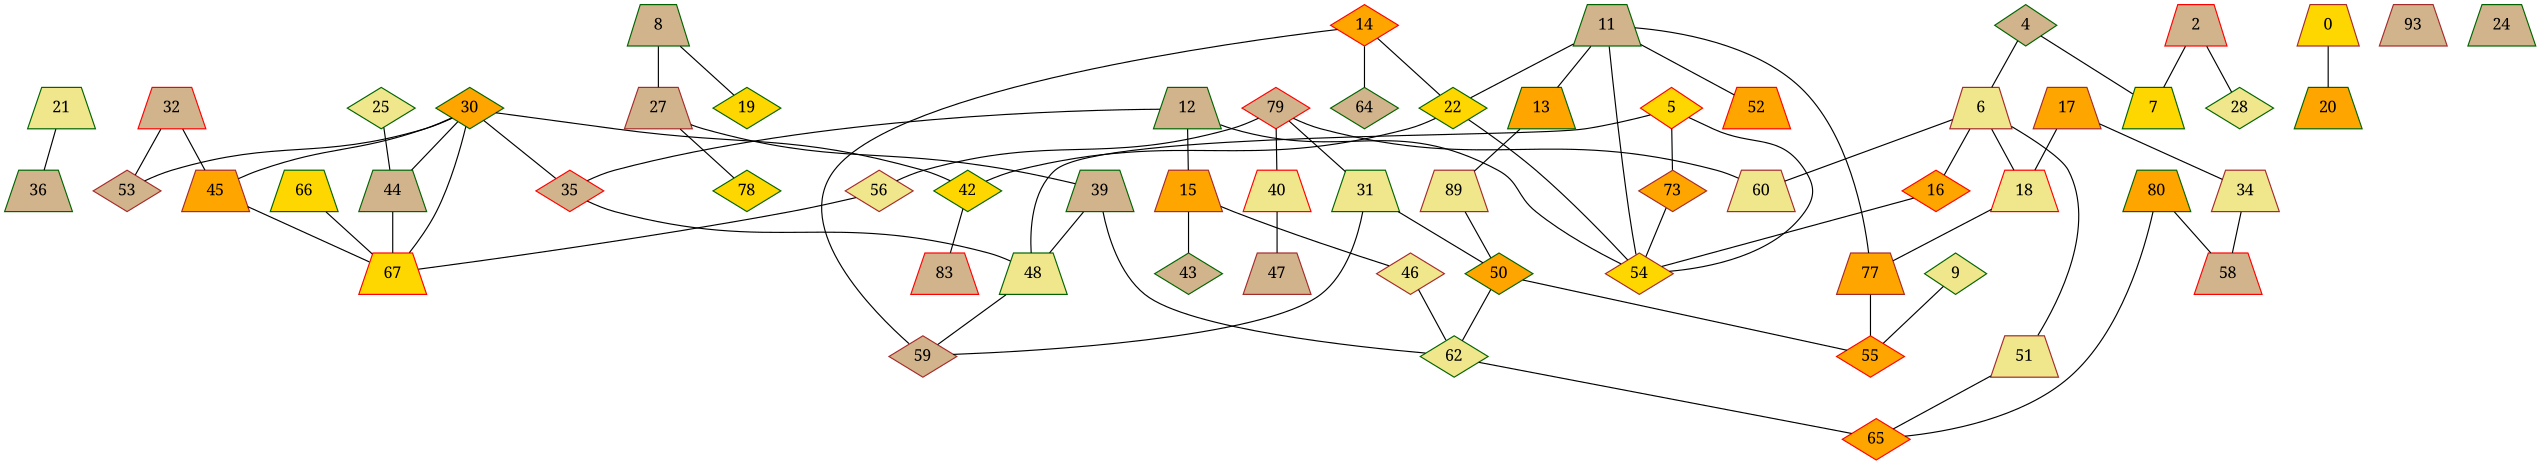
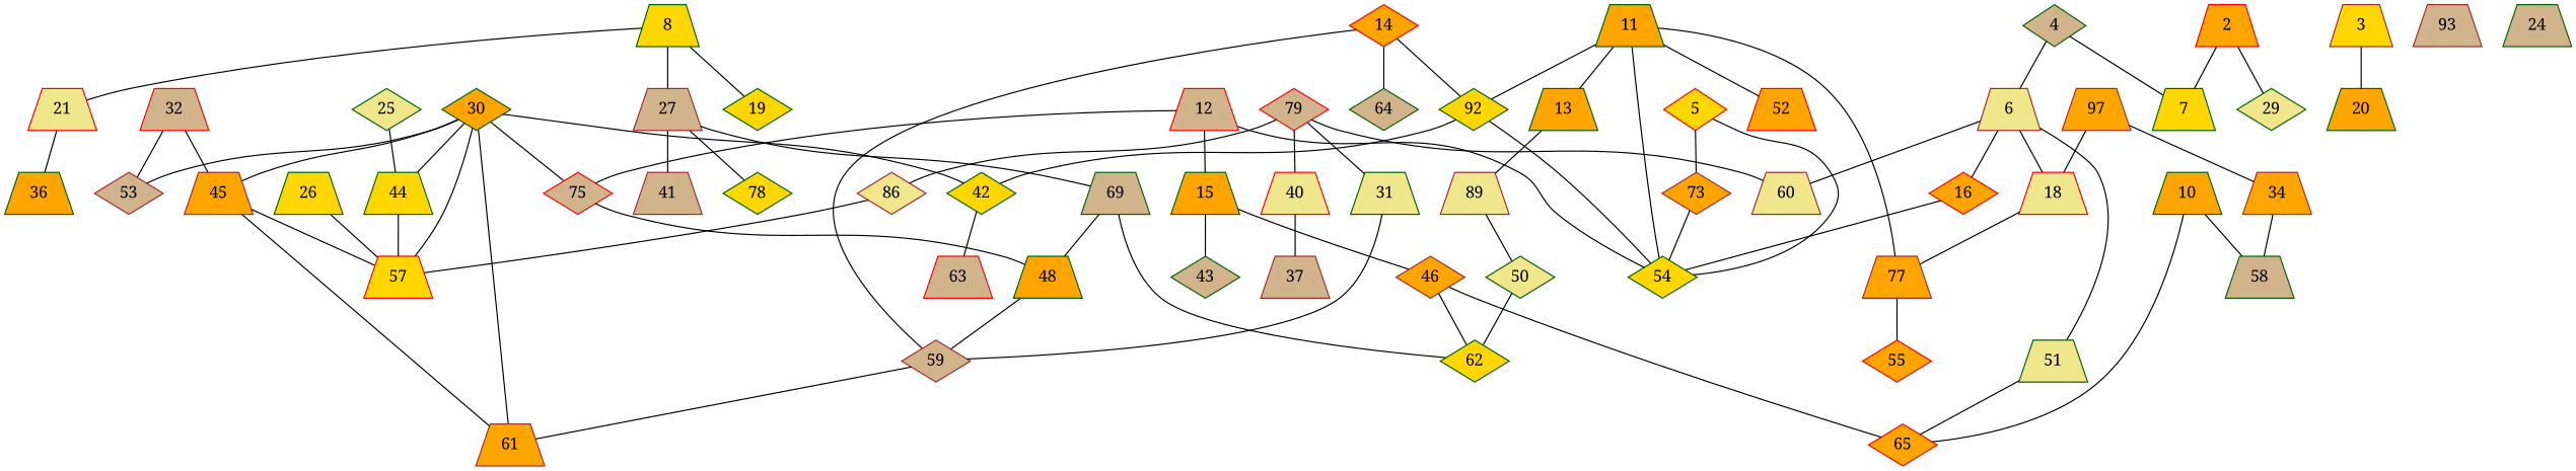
  graph {
    fontname="Noto Serif"
    node [color=darkgreen fillcolor=orange fontname="Noto Serif" shape=trapezium style=filled]
    edge [fontname="Noto Serif"]
-   26 [fillcolor=gold label=66]
-   57 [color=red fillcolor=gold label=67]
+   26 [fillcolor=gold]
+   57 [color=red fillcolor=gold]
    n3 [fillcolor=gold label=78 shape=diamond]
-   2 [color=red fillcolor=tan]
+   61 [color=brown]
+   2 [color=red]
    7 [fillcolor=gold]
-   28 [fillcolor=khaki shape=diamond]
-   3 [color=brown fillcolor=gold label=0]
+   28 [fillcolor=khaki shape=diamond label=29]
+   3 [color=brown fillcolor=gold]
    20
    60 [color=brown fillcolor=khaki]
    4 [fillcolor=tan shape=diamond]
    6 [color=brown fillcolor=khaki]
    16 [color=red shape=diamond]
    18 [color=red fillcolor=khaki]
-   51 [color=brown fillcolor=khaki]
+   51 [fillcolor=khaki]
    5 [color=red fillcolor=gold shape=diamond]
    n17 [color=brown label=73 shape=diamond]
-   48 [fillcolor=khaki]
-   54 [color=brown fillcolor=gold shape=diamond]
+   48
+   54 [fillcolor=gold shape=diamond]
    14 [color=red shape=diamond]
-   22 [fillcolor=gold shape=diamond]
+   22 [fillcolor=gold shape=diamond label=92]
    59 [color=brown fillcolor=tan shape=diamond]
    64 [fillcolor=tan shape=diamond]
    n24 [color=brown label=77]
    65 [color=red shape=diamond]
-   8 [fillcolor=tan]
+   8 [fillcolor=gold]
    19 [fillcolor=gold shape=diamond]
-   21 [fillcolor=khaki]
+   21 [color=red fillcolor=khaki]
    27 [color=brown fillcolor=tan]
-   36 [fillcolor=tan]
-   39 [fillcolor=tan]
+   36
+   39 [fillcolor=tan label=69]
+   41 [color=brown fillcolor=tan]
    40 [color=red fillcolor=khaki]
-   47 [color=brown fillcolor=tan]
-   9 [fillcolor=khaki shape=diamond]
+   47 [color=brown fillcolor=tan label=37]
    55 [color=red shape=diamond]
-   58 [color=red fillcolor=tan]
-   10 [label=80]
-   11 [fillcolor=tan]
+   58 [fillcolor=tan]
+   10
+   11
    13
    52 [color=red]
    n42 [color=brown fillcolor=khaki label=89]
    42 [fillcolor=gold shape=diamond]
-   12 [fillcolor=tan]
-   15 [color=brown]
-   35 [color=red fillcolor=tan shape=diamond]
+   12 [color=red fillcolor=tan]
+   15
+   35 [color=red fillcolor=tan shape=diamond label=75]
    43 [fillcolor=tan shape=diamond]
-   46 [color=brown fillcolor=khaki shape=diamond]
-   50 [shape=diamond]
-   62 [fillcolor=khaki shape=diamond]
-   17 [color=brown]
-   34 [color=brown fillcolor=khaki]
-   63 [color=red fillcolor=tan label=83]
+   46 [color=brown shape=diamond]
+   50 [fillcolor=khaki shape=diamond]
+   62 [fillcolor=gold shape=diamond]
+   17 [color=brown label=97]
+   34 [color=brown]
+   63 [color=red fillcolor=tan]
    n54 [color=brown fillcolor=tan label=93]
    24 [fillcolor=tan]
    25 [fillcolor=khaki shape=diamond]
-   44 [fillcolor=tan]
+   44 [fillcolor=gold]
    n58 [color=red fillcolor=tan label=79 shape=diamond]
    31 [fillcolor=khaki]
-   56 [color=brown fillcolor=khaki shape=diamond]
+   56 [color=brown fillcolor=khaki shape=diamond label=86]
    30 [shape=diamond]
    45 [color=brown]
    53 [color=brown fillcolor=tan shape=diamond]
    32 [color=red fillcolor=tan]
    26 -- 57
    2 -- 7
    2 -- 28
    3 -- 20
    4 -- 7
    4 -- 6
    6 -- 60
    6 -- 16
    6 -- 18
    6 -- 51
    16 -- 54
    18 -- n24
    51 -- 65
    5 -- n17
-   5 -- 48
    5 -- 54
    n17 -- 54
    48 -- 59
    14 -- 22
    14 -- 59
    14 -- 64
    22 -- 54
    22 -- 42
+   59 -- 61
    n24 -- 55
    8 -- 19
+   8 -- 21
    8 -- 27
    21 -- 36
    27 -- n3
    27 -- 39
+   27 -- 41
    39 -- 48
    39 -- 62
    40 -- 47
-   9 -- 55
    10 -- 65
    10 -- 58
    11 -- 54
    11 -- 22
    11 -- n24
    11 -- 13
    11 -- 52
    13 -- n42
    n42 -- 50
    42 -- 63
    12 -- 54
    12 -- 15
    12 -- 35
    15 -- 43
    15 -- 46
    35 -- 48
    46 -- 62
-   50 -- 55
    50 -- 62
-   62 -- 65
+   46 -- 65
    17 -- 18
    17 -- 34
    34 -- 58
    25 -- 44
    44 -- 57
    n58 -- 60
    n58 -- 40
    n58 -- 31
    n58 -- 56
    31 -- 59
-   31 -- 50
    56 -- 57
    30 -- 57
+   30 -- 61
    30 -- 42
    30 -- 35
    30 -- 44
    30 -- 45
    30 -- 53
    45 -- 57
+   45 -- 61
    32 -- 45
    32 -- 53
  }
